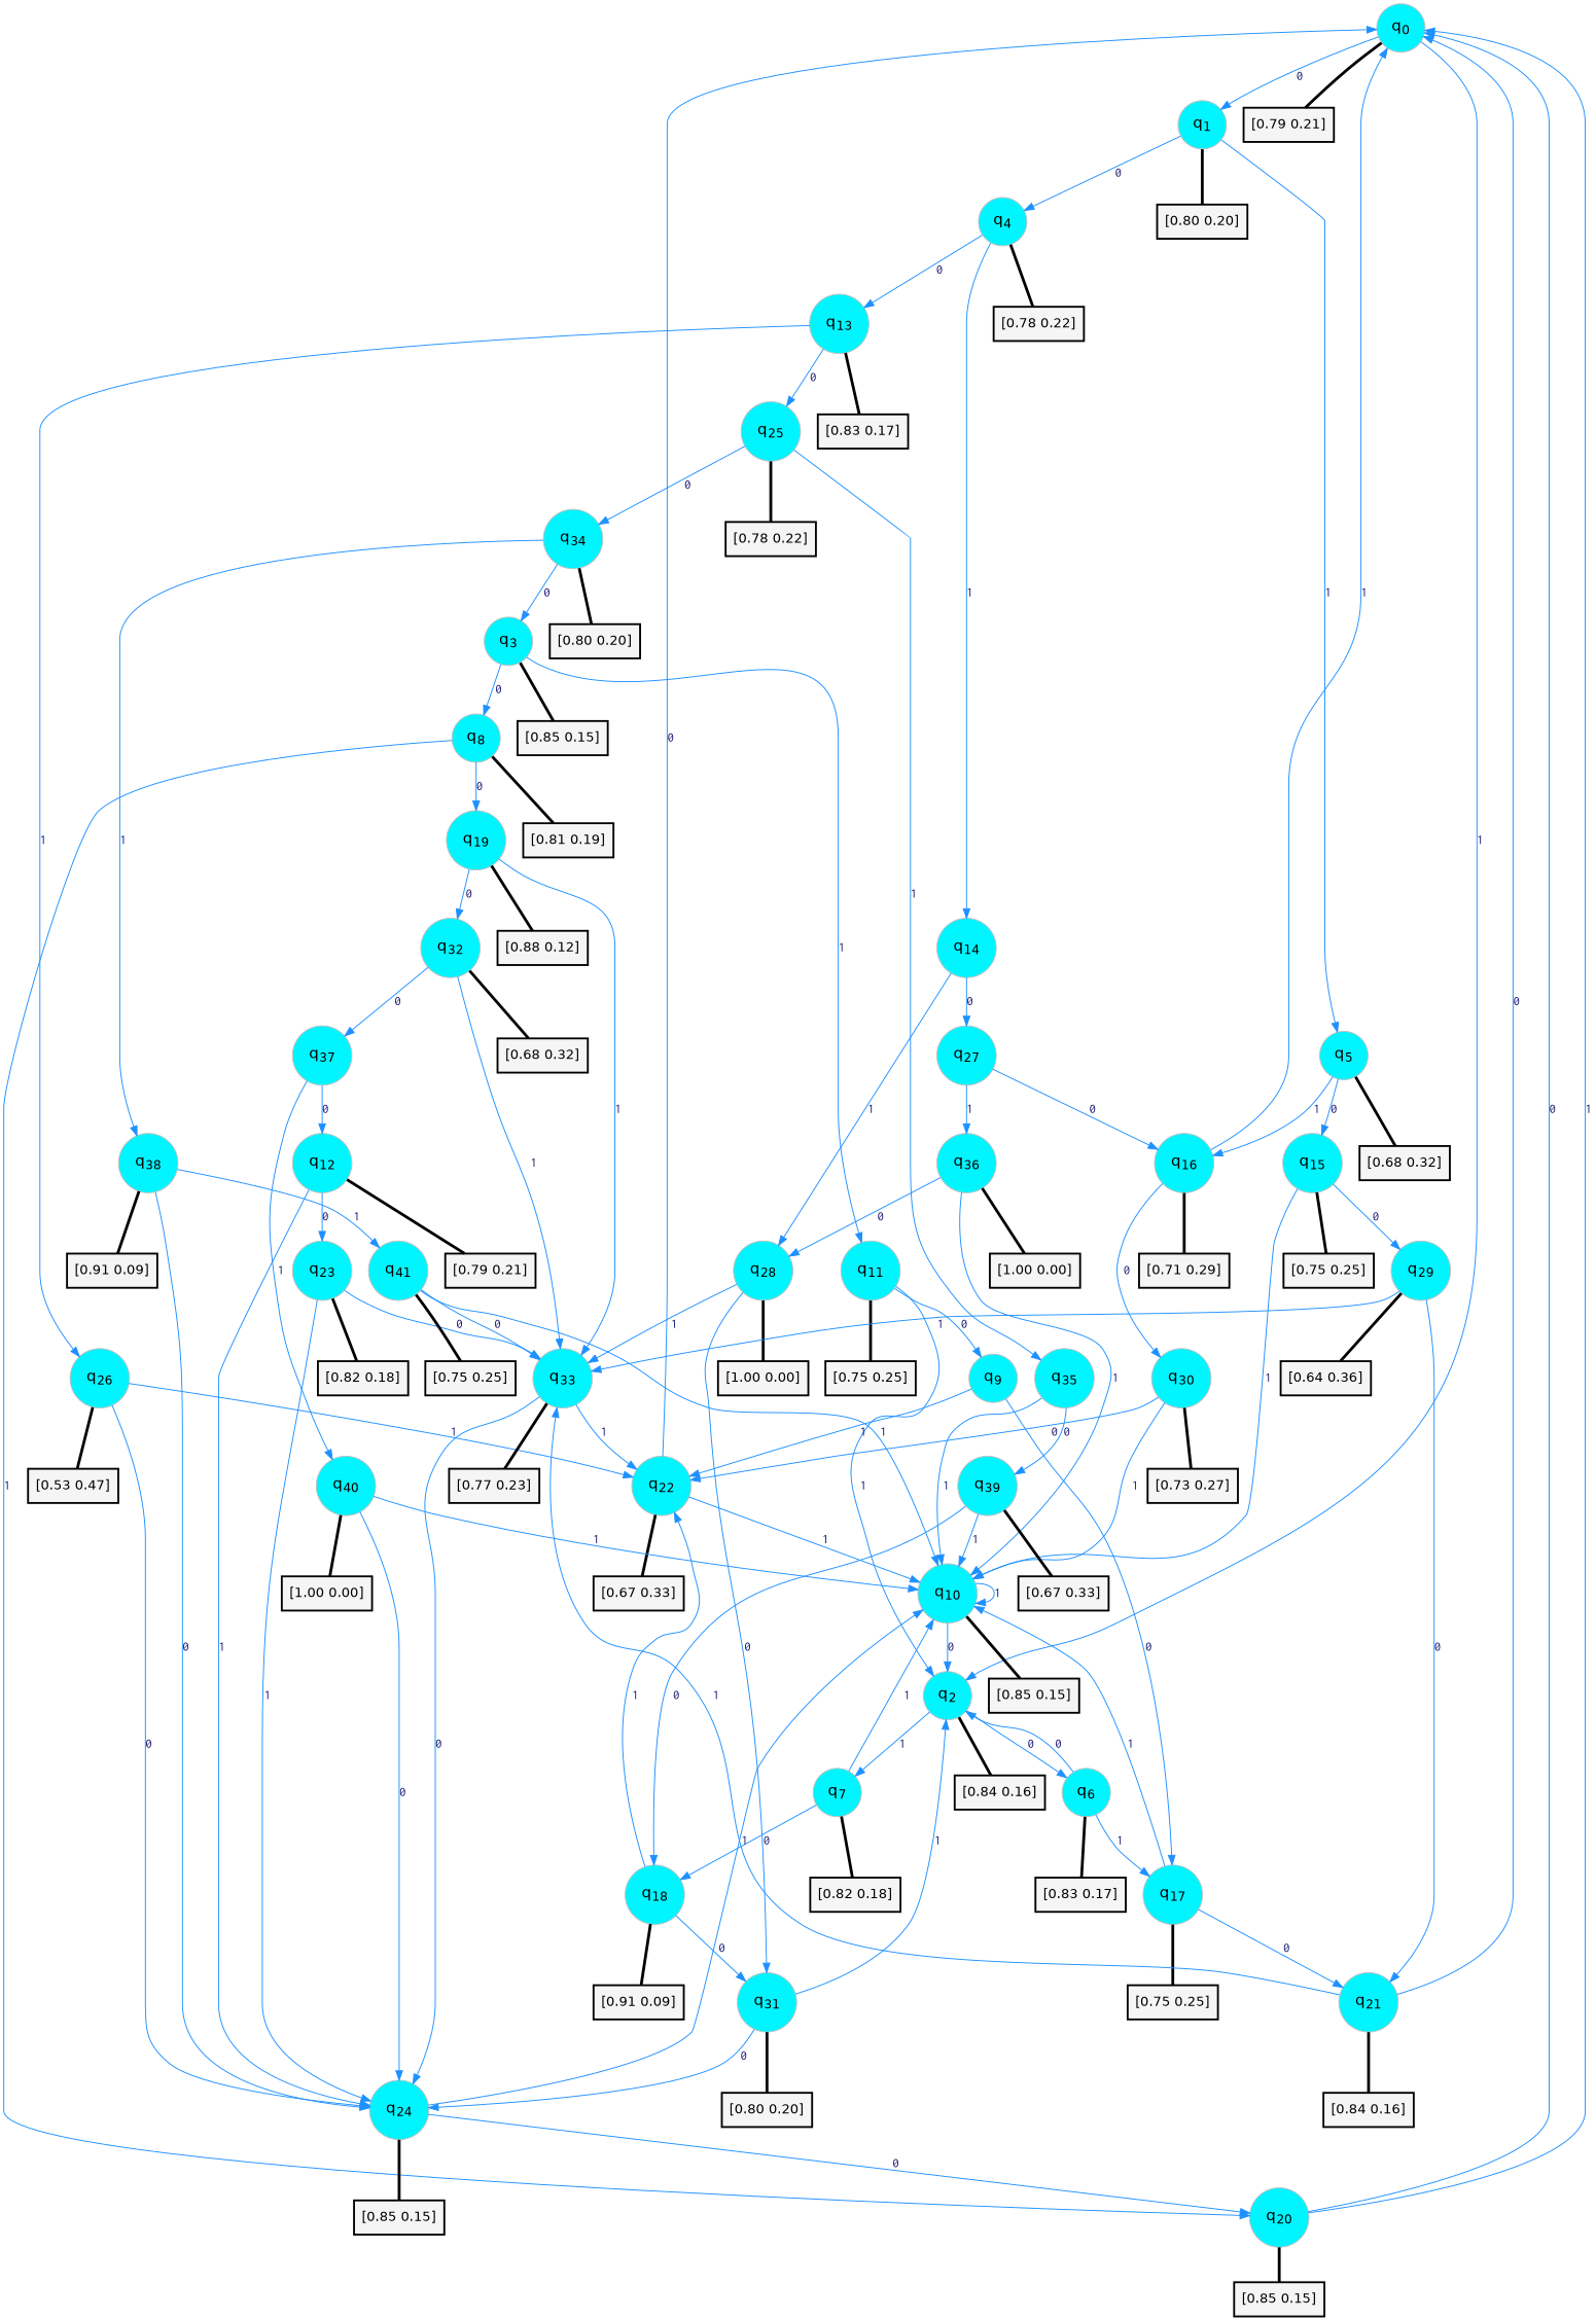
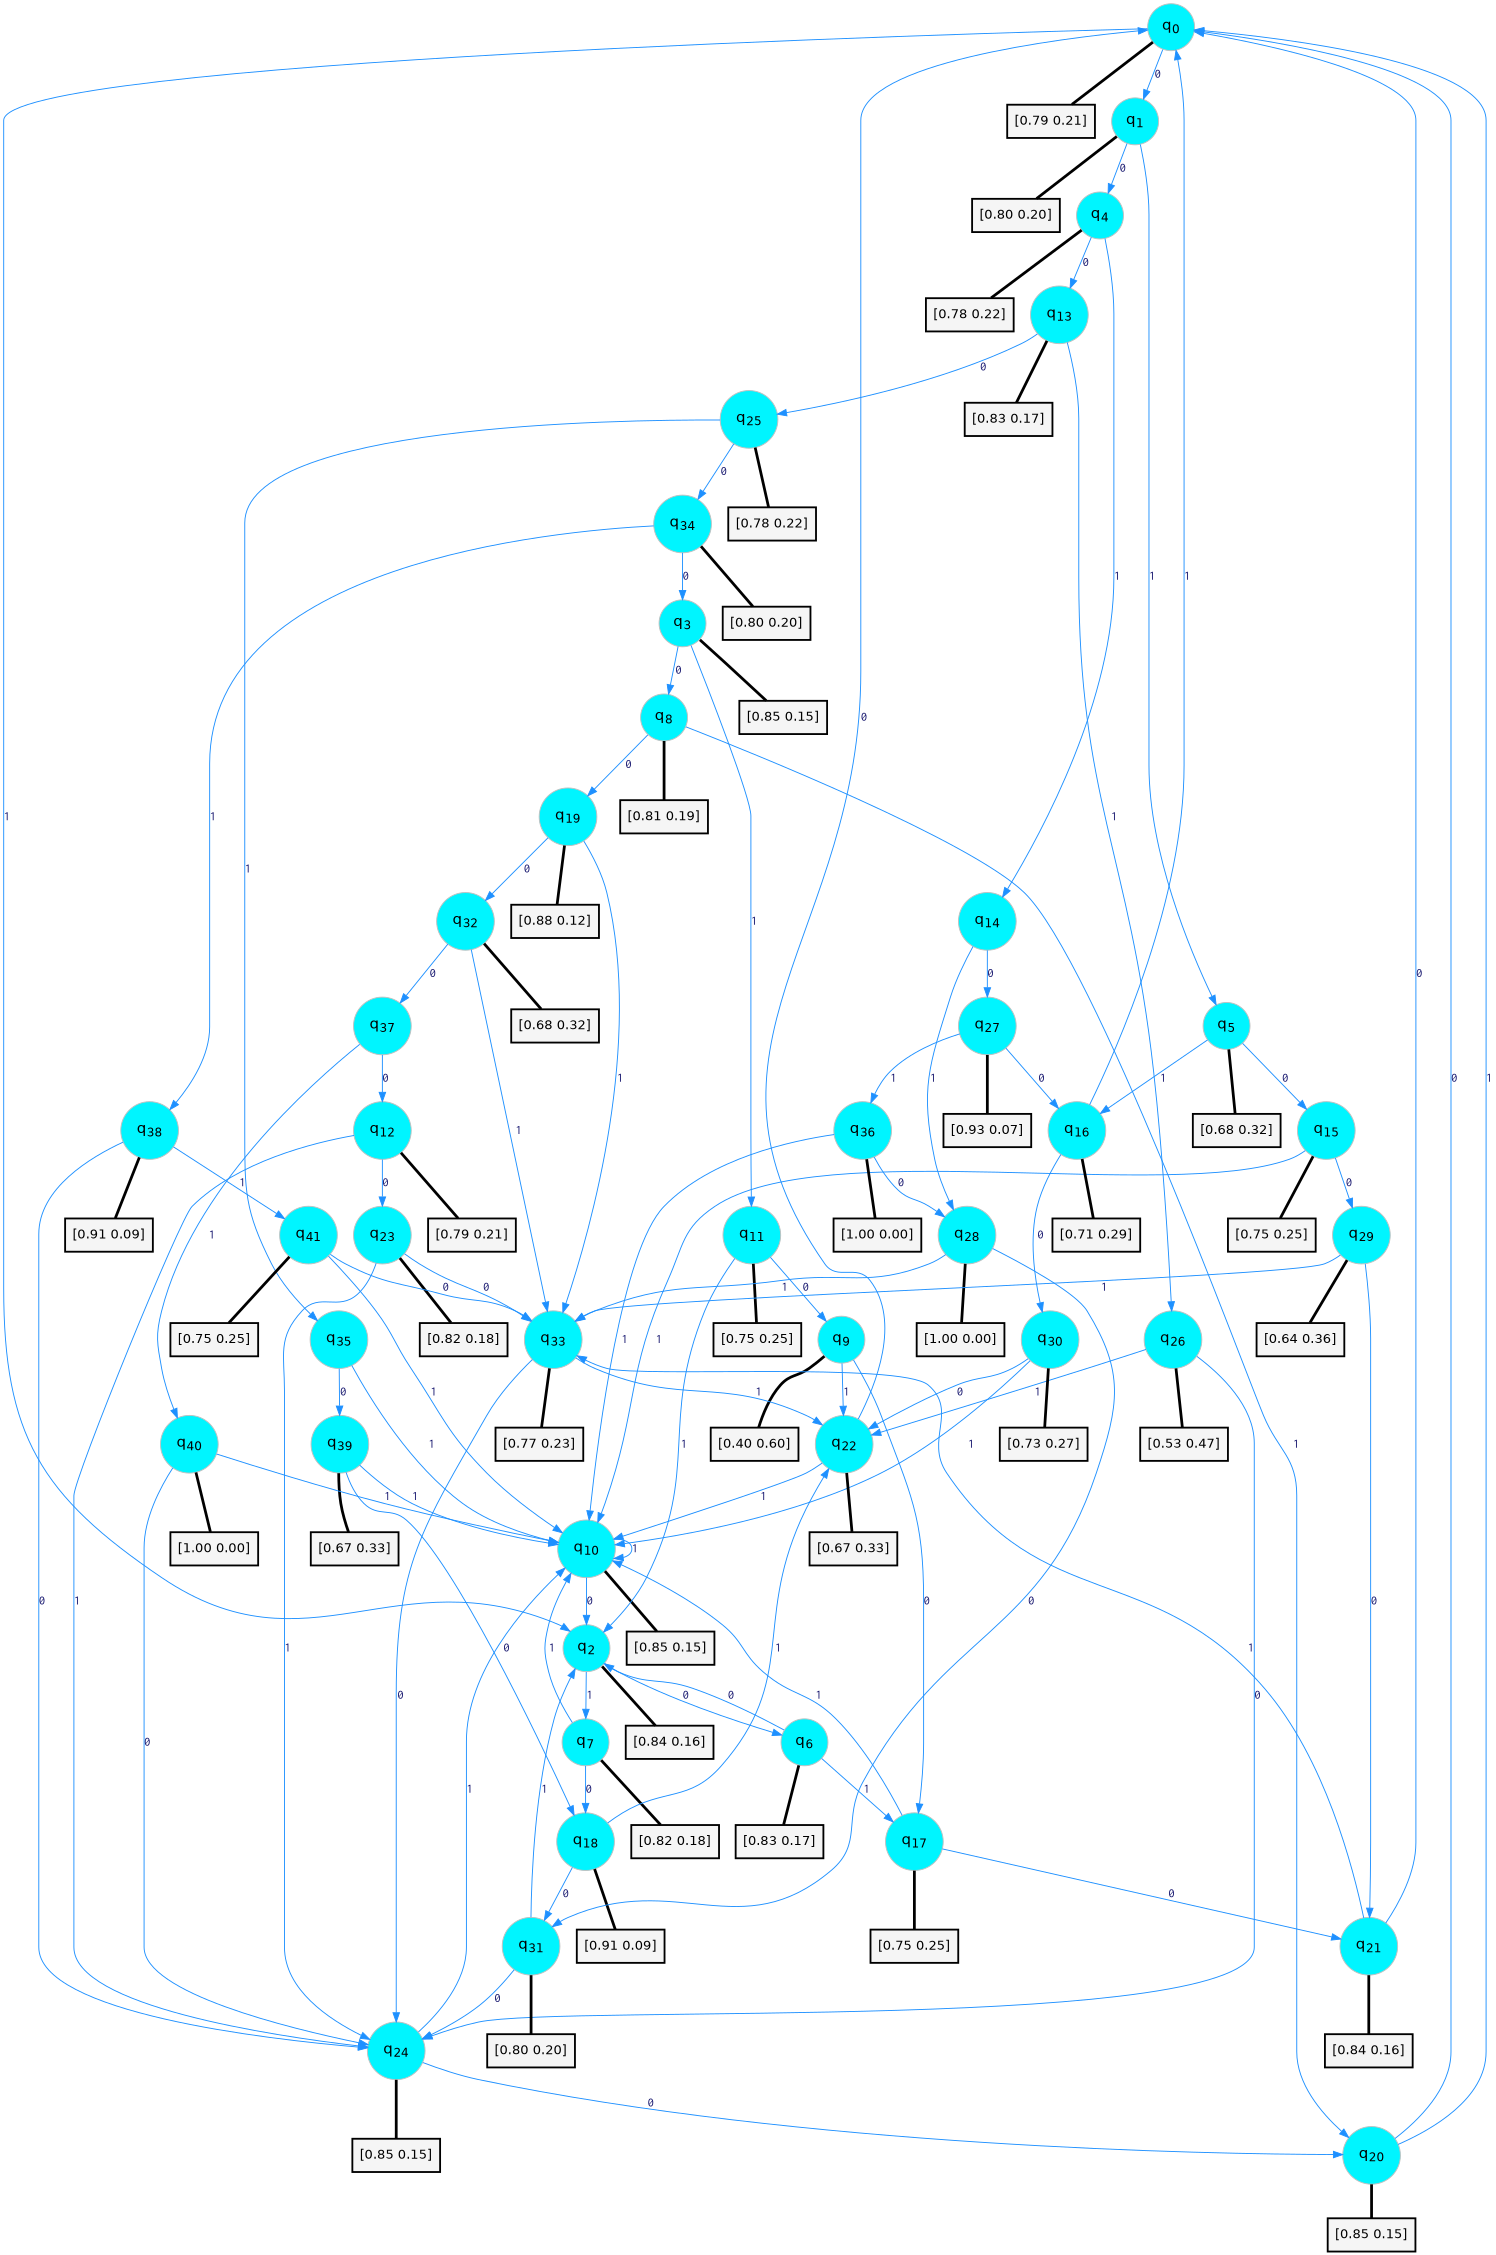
  digraph {
    rankdir=TD
    node [color=gray fillcolor=turquoise1 fontcolor=black fontname=Helvetica fontsize=16 fontweight=bold shape=circle style=filled]
    edge [arrowsize=1 color=dodgerblue1 fontcolor=midnightblue fontname=courier fontweight=bold penwidth=1 style=solid weight=20]
    n1 [label=<q<SUB>0</SUB>>]
    n2 [label=<q<SUB>1</SUB>>]
    n3 [label=<q<SUB>2</SUB>>]
    n4 [color=black fillcolor=whitesmoke fontsize=14 label="[0.79 0.21]" penwidth=2 shape=box]
    n5 [label=<q<SUB>4</SUB>>]
    n6 [label=<q<SUB>5</SUB>>]
    n7 [color=black fillcolor=whitesmoke fontsize=14 label="[0.80 0.20]" penwidth=2 shape=box]
    n8 [label=<q<SUB>6</SUB>>]
    n9 [label=<q<SUB>7</SUB>>]
    n10 [color=black fillcolor=whitesmoke fontsize=14 label="[0.84 0.16]" penwidth=2 shape=box]
    n11 [label=<q<SUB>13</SUB>>]
    n12 [label=<q<SUB>14</SUB>>]
    n13 [color=black fillcolor=whitesmoke fontsize=14 label="[0.78 0.22]" penwidth=2 shape=box]
    n14 [label=<q<SUB>15</SUB>>]
    n15 [label=<q<SUB>16</SUB>>]
    n16 [color=black fillcolor=whitesmoke fontsize=14 label="[0.68 0.32]" penwidth=2 shape=box]
    n17 [label=<q<SUB>17</SUB>>]
    n18 [color=black fillcolor=whitesmoke fontsize=14 label="[0.83 0.17]" penwidth=2 shape=box]
    n19 [label=<q<SUB>10</SUB>>]
    n20 [label=<q<SUB>18</SUB>>]
    n21 [color=black fillcolor=whitesmoke fontsize=14 label="[0.82 0.18]" penwidth=2 shape=box]
    n22 [label=<q<SUB>3</SUB>>]
    n23 [label=<q<SUB>8</SUB>>]
    n24 [label=<q<SUB>11</SUB>>]
    n25 [color=black fillcolor=whitesmoke fontsize=14 label="[0.85 0.15]" penwidth=2 shape=box]
    n26 [label=<q<SUB>19</SUB>>]
    n27 [label=<q<SUB>20</SUB>>]
    n28 [color=black fillcolor=whitesmoke fontsize=14 label="[0.81 0.19]" penwidth=2 shape=box]
    n29 [label=<q<SUB>9</SUB>>]
    n30 [color=black fillcolor=whitesmoke fontsize=14 label="[0.75 0.25]" penwidth=2 shape=box]
    n31 [label=<q<SUB>25</SUB>>]
    n32 [label=<q<SUB>26</SUB>>]
    n33 [color=black fillcolor=whitesmoke fontsize=14 label="[0.83 0.17]" penwidth=2 shape=box]
    n34 [label=<q<SUB>27</SUB>>]
    n35 [label=<q<SUB>28</SUB>>]
    n36 [label=<q<SUB>29</SUB>>]
    n37 [color=black fillcolor=whitesmoke fontsize=14 label="[0.75 0.25]" penwidth=2 shape=box]
    n38 [label=<q<SUB>30</SUB>>]
    n39 [color=black fillcolor=whitesmoke fontsize=14 label="[0.71 0.29]" penwidth=2 shape=box]
    n40 [label=<q<SUB>21</SUB>>]
    n41 [color=black fillcolor=whitesmoke fontsize=14 label="[0.75 0.25]" penwidth=2 shape=box]
    n42 [color=black fillcolor=whitesmoke fontsize=14 label="[0.85 0.15]" penwidth=2 shape=box]
    n43 [label=<q<SUB>22</SUB>>]
    n44 [label=<q<SUB>31</SUB>>]
    n45 [color=black fillcolor=whitesmoke fontsize=14 label="[0.91 0.09]" penwidth=2 shape=box]
    n46 [label=<q<SUB>32</SUB>>]
    n47 [label=<q<SUB>33</SUB>>]
    n48 [color=black fillcolor=whitesmoke fontsize=14 label="[0.88 0.12]" penwidth=2 shape=box]
    n49 [color=black fillcolor=whitesmoke fontsize=14 label="[0.85 0.15]" penwidth=2 shape=box]
+   n50 [color=black fillcolor=whitesmoke fontsize=14 label="[0.40 0.60]" penwidth=2 shape=box]
    n51 [color=black fillcolor=whitesmoke fontsize=14 label="[0.67 0.33]" penwidth=2 shape=box]
    n52 [label=<q<SUB>12</SUB>>]
    n53 [label=<q<SUB>23</SUB>>]
    n54 [label=<q<SUB>24</SUB>>]
    n55 [color=black fillcolor=whitesmoke fontsize=14 label="[0.79 0.21]" penwidth=2 shape=box]
    n56 [color=black fillcolor=whitesmoke fontsize=14 label="[0.82 0.18]" penwidth=2 shape=box]
    n57 [color=black fillcolor=whitesmoke fontsize=14 label="[0.85 0.15]" penwidth=2 shape=box]
    n58 [label=<q<SUB>34</SUB>>]
    n59 [label=<q<SUB>35</SUB>>]
    n60 [color=black fillcolor=whitesmoke fontsize=14 label="[0.78 0.22]" penwidth=2 shape=box]
    n61 [color=black fillcolor=whitesmoke fontsize=14 label="[0.53 0.47]" penwidth=2 shape=box]
    n62 [label=<q<SUB>36</SUB>>]
+   n63 [color=black fillcolor=whitesmoke fontsize=14 label="[0.93 0.07]" penwidth=2 shape=box]
    n64 [color=black fillcolor=whitesmoke fontsize=14 label="[1.00 0.00]" penwidth=2 shape=box]
    n65 [color=black fillcolor=whitesmoke fontsize=14 label="[0.64 0.36]" penwidth=2 shape=box]
    n66 [color=black fillcolor=whitesmoke fontsize=14 label="[0.73 0.27]" penwidth=2 shape=box]
    n67 [color=black fillcolor=whitesmoke fontsize=14 label="[0.84 0.16]" penwidth=2 shape=box]
    n68 [color=black fillcolor=whitesmoke fontsize=14 label="[0.80 0.20]" penwidth=2 shape=box]
    n69 [label=<q<SUB>37</SUB>>]
    n70 [color=black fillcolor=whitesmoke fontsize=14 label="[0.68 0.32]" penwidth=2 shape=box]
    n71 [color=black fillcolor=whitesmoke fontsize=14 label="[0.77 0.23]" penwidth=2 shape=box]
    n72 [label=<q<SUB>38</SUB>>]
    n73 [color=black fillcolor=whitesmoke fontsize=14 label="[0.80 0.20]" penwidth=2 shape=box]
    n74 [label=<q<SUB>39</SUB>>]
    n75 [color=black fillcolor=whitesmoke fontsize=14 label="[1.00 0.00]" penwidth=2 shape=box]
    n76 [label=<q<SUB>40</SUB>>]
    n77 [label=<q<SUB>41</SUB>>]
    n78 [color=black fillcolor=whitesmoke fontsize=14 label="[0.91 0.09]" penwidth=2 shape=box]
    n79 [color=black fillcolor=whitesmoke fontsize=14 label="[0.67 0.33]" penwidth=2 shape=box]
    n80 [color=black fillcolor=whitesmoke fontsize=14 label="[1.00 0.00]" penwidth=2 shape=box]
    n81 [color=black fillcolor=whitesmoke fontsize=14 label="[0.75 0.25]" penwidth=2 shape=box]
    n1 -> n2 [label=0]
    n1 -> n3 [label=1]
    n1 -> n4 [arrowhead=none color=black penwidth=3]
    n2 -> n5 [label=0]
    n2 -> n6 [label=1]
    n2 -> n7 [arrowhead=none color=black penwidth=3]
    n3 -> n8 [label=0]
    n3 -> n9 [label=1]
    n3 -> n10 [arrowhead=none color=black penwidth=3]
    n5 -> n11 [label=0]
    n5 -> n12 [label=1]
    n5 -> n13 [arrowhead=none color=black penwidth=3]
    n6 -> n14 [label=0]
    n6 -> n15 [label=1]
    n6 -> n16 [arrowhead=none color=black penwidth=3]
    n8 -> n3 [label=0]
    n8 -> n17 [label=1]
    n8 -> n18 [arrowhead=none color=black penwidth=3]
    n9 -> n19 [label=1]
    n9 -> n20 [label=0]
    n9 -> n21 [arrowhead=none color=black penwidth=3]
    n11 -> n31 [label=0]
    n11 -> n32 [label=1]
    n11 -> n33 [arrowhead=none color=black penwidth=3]
    n12 -> n34 [label=0]
    n12 -> n35 [label=1]
    n14 -> n19 [label=1]
    n14 -> n36 [label=0]
    n14 -> n37 [arrowhead=none color=black penwidth=3]
    n15 -> n1 [label=1]
    n15 -> n38 [label=0]
    n15 -> n39 [arrowhead=none color=black penwidth=3]
    n17 -> n19 [label=1]
    n17 -> n40 [label=0]
    n17 -> n41 [arrowhead=none color=black penwidth=3]
    n19 -> n3 [label=0]
    n19 -> n19 [label=1]
    n19 -> n42 [arrowhead=none color=black penwidth=3]
    n20 -> n43 [label=1]
    n20 -> n44 [label=0]
    n20 -> n45 [arrowhead=none color=black penwidth=3]
    n22 -> n23 [label=0]
    n22 -> n24 [label=1]
    n22 -> n25 [arrowhead=none color=black penwidth=3]
    n23 -> n26 [label=0]
    n23 -> n27 [label=1]
    n23 -> n28 [arrowhead=none color=black penwidth=3]
    n24 -> n3 [label=1]
    n24 -> n29 [label=0]
    n24 -> n30 [arrowhead=none color=black penwidth=3]
    n26 -> n46 [label=0]
    n26 -> n47 [label=1]
    n26 -> n48 [arrowhead=none color=black penwidth=3]
    n27 -> n1 [label=0]
    n27 -> n1 [label=1]
    n27 -> n49 [arrowhead=none color=black penwidth=3]
    n29 -> n17 [label=0]
    n29 -> n43 [label=1]
+   n29 -> n50 [arrowhead=none color=black penwidth=3]
    n31 -> n58 [label=0]
    n31 -> n59 [label=1]
    n31 -> n60 [arrowhead=none color=black penwidth=3]
    n32 -> n43 [label=1]
    n32 -> n54 [label=0]
    n32 -> n61 [arrowhead=none color=black penwidth=3]
    n34 -> n15 [label=0]
    n34 -> n62 [label=1]
+   n34 -> n63 [arrowhead=none color=black penwidth=3]
    n35 -> n44 [label=0]
    n35 -> n47 [label=1]
    n35 -> n64 [arrowhead=none color=black penwidth=3]
    n36 -> n40 [label=0]
    n36 -> n47 [label=1]
    n36 -> n65 [arrowhead=none color=black penwidth=3]
    n38 -> n19 [label=1]
    n38 -> n43 [label=0]
    n38 -> n66 [arrowhead=none color=black penwidth=3]
    n40 -> n1 [label=0]
    n40 -> n47 [label=1]
    n40 -> n67 [arrowhead=none color=black penwidth=3]
    n43 -> n1 [label=0]
    n43 -> n19 [label=1]
    n43 -> n51 [arrowhead=none color=black penwidth=3]
    n44 -> n3 [label=1]
    n44 -> n54 [label=0]
    n44 -> n68 [arrowhead=none color=black penwidth=3]
    n46 -> n47 [label=1]
    n46 -> n69 [label=0]
    n46 -> n70 [arrowhead=none color=black penwidth=3]
    n47 -> n43 [label=1]
    n47 -> n54 [label=0]
    n47 -> n71 [arrowhead=none color=black penwidth=3]
    n52 -> n53 [label=0]
    n52 -> n54 [label=1]
    n52 -> n55 [arrowhead=none color=black penwidth=3]
    n53 -> n47 [label=0]
    n53 -> n54 [label=1]
    n53 -> n56 [arrowhead=none color=black penwidth=3]
    n54 -> n19 [label=1]
    n54 -> n27 [label=0]
    n54 -> n57 [arrowhead=none color=black penwidth=3]
    n58 -> n22 [label=0]
    n58 -> n72 [label=1]
    n58 -> n73 [arrowhead=none color=black penwidth=3]
    n59 -> n19 [label=1]
    n59 -> n74 [label=0]
    n62 -> n19 [label=1]
    n62 -> n35 [label=0]
    n62 -> n75 [arrowhead=none color=black penwidth=3]
    n69 -> n52 [label=0]
    n69 -> n76 [label=1]
    n72 -> n54 [label=0]
    n72 -> n77 [label=1]
    n72 -> n78 [arrowhead=none color=black penwidth=3]
    n74 -> n19 [label=1]
    n74 -> n20 [label=0]
    n74 -> n79 [arrowhead=none color=black penwidth=3]
    n76 -> n19 [label=1]
    n76 -> n54 [label=0]
    n76 -> n80 [arrowhead=none color=black penwidth=3]
    n77 -> n19 [label=1]
    n77 -> n47 [label=0]
    n77 -> n81 [arrowhead=none color=black penwidth=3]
  }
